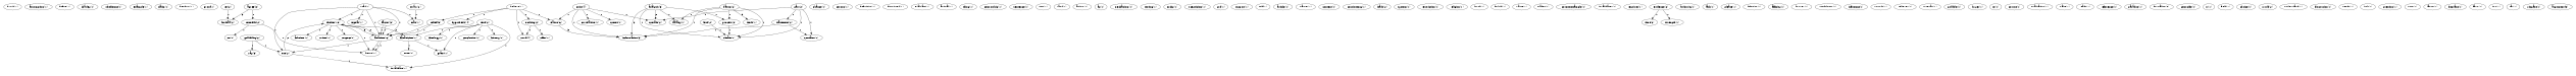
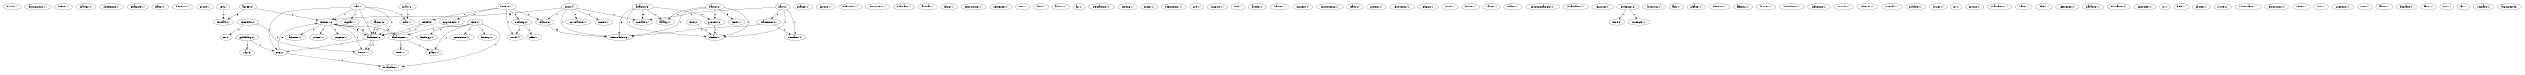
  digraph {
    n1 [label="brush(1)"]
    n2 [label="assumption(1)"]
    n3 [label="define(1)"]
    n4 [label="charley(1)"]
    n5 [label="obedience(1)"]
    n6 [label="example(1)"]
    n7 [label="claim(1)"]
    n8 [label="freedom(1)"]
    n9 [label="proof(1)"]
    n10 [label="agree(3)"]
    n11 [label="football(2)"]
    n12 [label="theism(18)"]
    n13 [label="fanatism(6)"]
    n14 [label="horus(1)"]
    n15 [label="fanaticism(1)"]
    n16 [label="atheism(1)"]
    n17 [label="writes(1)"]
    n18 [label="suspect(1)"]
    n19 [label="one(2)"]
    n20 [label="none(1)"]
    n21 [label="grant(1)"]
    n22 [label="analysis(3)"]
    n23 [label="process(2)"]
    n24 [label="fallacy(1)"]
    n25 [label="obtain(1)"]
    n26 [label="contain(2)"]
    n27 [label="information(3)"]
    n28 [label="chance(1)"]
    n29 [label="person(1)"]
    n30 [label="definition(1)"]
    n31 [label="dismissed(1)"]
    n32 [label="evaluate(1)"]
    n33 [label="animal(1)"]
    n34 [label="straw(2)"]
    n35 [label="man(1)"]
    n36 [label="thing(1)"]
    n37 [label="lend(2)"]
    n38 [label="censorship(1)"]
    n39 [label="sentence(1)"]
    n40 [label="test(1)"]
    n41 [label="factor(3)"]
    n42 [label="rand(1)"]
    n43 [label="axiom(1)"]
    n44 [label="datum(2)"]
    n45 [label="lends(1)"]
    n46 [label="ap(1)"]
    n47 [label="mechanism(1)"]
    n48 [label="testing(1)"]
    n49 [label="mchp(1)"]
    n50 [label="believe(1)"]
    n51 [label="hypothesis(4)"]
    n52 [label="belief(5)"]
    n53 [label="nothing(2)"]
    n54 [label="work(4)"]
    n55 [label="reason(6)"]
    n56 [label="offer(1)"]
    n57 [label="scepticism(1)"]
    n58 [label="god(1)"]
    n59 [label="support(1)"]
    n60 [label="self(1)"]
    n61 [label="article(1)"]
    n62 [label="matter(1)"]
    n63 [label="content(1)"]
    n64 [label="consistency(1)"]
    n65 [label="benedikt(2)"]
    n66 [label="sn(1)"]
    n67 [label="leads(2)"]
    n68 [label="system(1)"]
    n69 [label="restriction(1)"]
    n70 [label="read(1)"]
    n71 [label="repeat(1)"]
    n72 [label="invalidate(1)"]
    n73 [label="religion(1)"]
    n74 [label="loook(1)"]
    n75 [label="forbid(1)"]
    n76 [label="waste(1)"]
    n77 [label="makes(1)"]
    n78 [label="set(2)"]
    n79 [label="counterexample(1)"]
    n80 [label="invalidates(1)"]
    n81 [label="requires(1)"]
    n82 [label="evidence(2)"]
    n83 [label="time(2)"]
    n84 [label="strength(1)"]
    n85 [label="authority(1)"]
    n86 [label="tend(2)"]
    n87 [label="conclusion(1)"]
    n88 [label="history(1)"]
    n89 [label="ideology(1)"]
    n90 [label="lack(1)"]
    n91 [label="please(1)"]
    n92 [label="deletion(1)"]
    n93 [label="point(4)"]
    n94 [label="correlation(1)"]
    n95 [label="comes(1)"]
    n96 [label="affinity(1)"]
    n97 [label="answer(1)"]
    n98 [label="usefulness(1)"]
    n99 [label="influence(1)"]
    n100 [label="sounds(1)"]
    n101 [label="believes(1)"]
    n102 [label="rosenau(1)"]
    n103 [label="gullible(1)"]
    n104 [label="part(2)"]
    n105 [label="statement(2)"]
    n106 [label="contains(1)"]
    n107 [label="dwyer(1)"]
    n108 [label="re(1)"]
    n109 [label="course(1)"]
    n110 [label="evaluation(1)"]
    n111 [label="make(1)"]
    n112 [label="reads(1)"]
    n113 [label="reference(1)"]
    n114 [label="paradox(1)"]
    n115 [label="formalise(8)"]
    n116 [label="genocide(1)"]
    n117 [label="rz(1)"]
    n118 [label="gullibility(2)"]
    n119 [label="way(3)"]
    n120 [label="field(1)"]
    n121 [label="choice(1)"]
    n122 [label="world(2)"]
    n123 [label="understand(1)"]
    n124 [label="discussion(1)"]
    n125 [label="needs(1)"]
    n126 [label="look(1)"]
    n127 [label="question(1)"]
    n128 [label="note(1)"]
    n129 [label="latter(1)"]
    n130 [label="becuase(1)"]
    n131 [label="farm(1)"]
    n132 [label="imo(1)"]
    n133 [label="tar(1)"]
    n134 [label="wingate(1)"]
    n135 [label="argument(5)"]
    n10 -> n11 [label=2]
-   n10 -> n65 [label=1]
+   n10 -> n12 [label=1]
    n12 -> n13 [label=3]
    n12 -> n14 [label=1]
    n12 -> n15 [label=2]
    n12 -> n16 [label=1]
    n12 -> n17 [label=1]
    n12 -> n18 [label=1]
    n13 -> n12 [label=2]
    n13 -> n14 [label=1]
    n13 -> n14 [label=1]
    n13 -> n19 [label=1]
    n15 -> n20 [label=1]
    n15 -> n21 [label=1]
    n19 -> n12 [label=2]
    n19 -> n72 [label=1]
    n22 -> n23 [label=1]
    n22 -> n24 [label=1]
    n22 -> n25 [label=1]
    n22 -> n26 [label=2]
    n22 -> n27 [label=2]
    n23 -> n25 [label=1]
    n34 -> n35 [label=1]
    n37 -> n25 [label=1]
    n41 -> n13 [label=1]
    n41 -> n13 [label=1]
    n44 -> n23 [label=1]
    n44 -> n24 [label=1]
    n44 -> n25 [label=1]
    n44 -> n27 [label=1]
    n44 -> n45 [label=9]
    n50 -> n51 [label=1]
    n50 -> n52 [label=1]
    n50 -> n53 [label=1]
    n50 -> n54 [label=1]
    n50 -> n55 [label=1]
    n52 -> n13 [label=1]
    n52 -> n13 [label=1]
    n53 -> n54 [label=1]
    n53 -> n56 [label=1]
    n55 -> n27 [label=3]
    n65 -> n14 [label=1]
    n65 -> n66 [label=1]
    n70 -> n12 [label=1]
    n70 -> n13 [label=1]
    n70 -> n13 [label=1]
    n70 -> n19 [label=1]
    n70 -> n35 [label=1]
    n70 -> n71 [label=1]
    n78 -> n11 [label=1]
    n82 -> n83 [label=1]
    n82 -> n84 [label=1]
    n86 -> n15 [label=1]
    n86 -> n21 [label=1]
    n86 -> n72 [label=1]
    n86 -> n87 [label=1]
    n86 -> n88 [label=1]
    n86 -> n89 [label=1]
+   n93 -> n12 [label=3]
    n93 -> n26 [label=1]
    n93 -> n27 [label=1]
    n93 -> n55 [label=1]
    n93 -> n94 [label=1]
    n93 -> n95 [label=1]
    n104 -> n25 [label=1]
    n104 -> n26 [label=1]
    n104 -> n105 [label=1]
    n104 -> n106 [label=1]
    n105 -> n27 [label=1]
    n105 -> n106 [label=1]
    n118 -> n19 [label=1]
    n118 -> n119 [label=1]
  }
